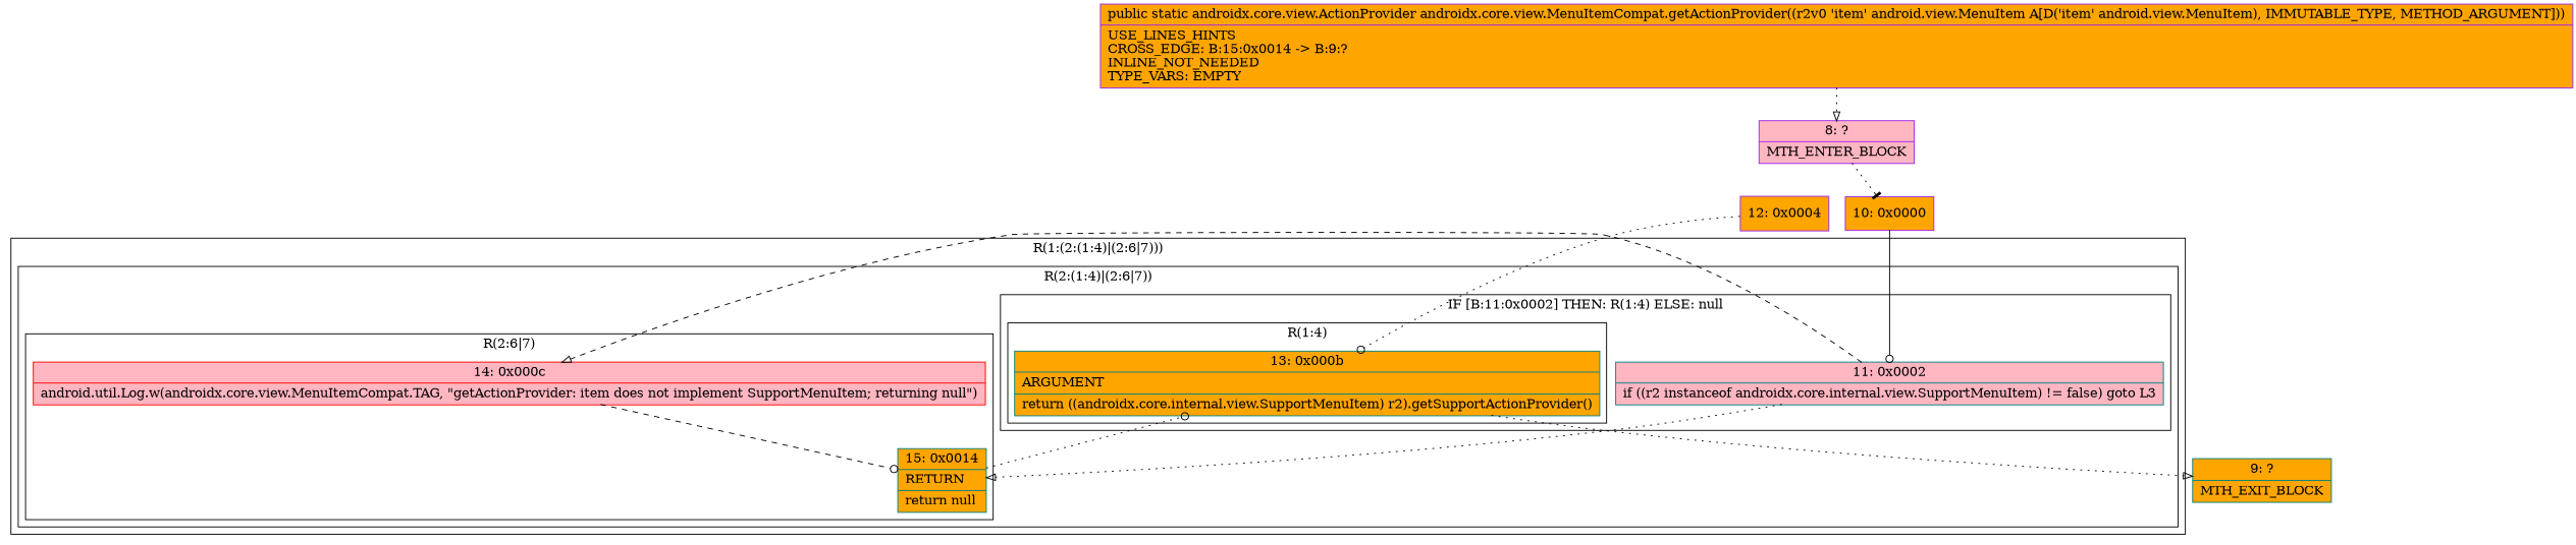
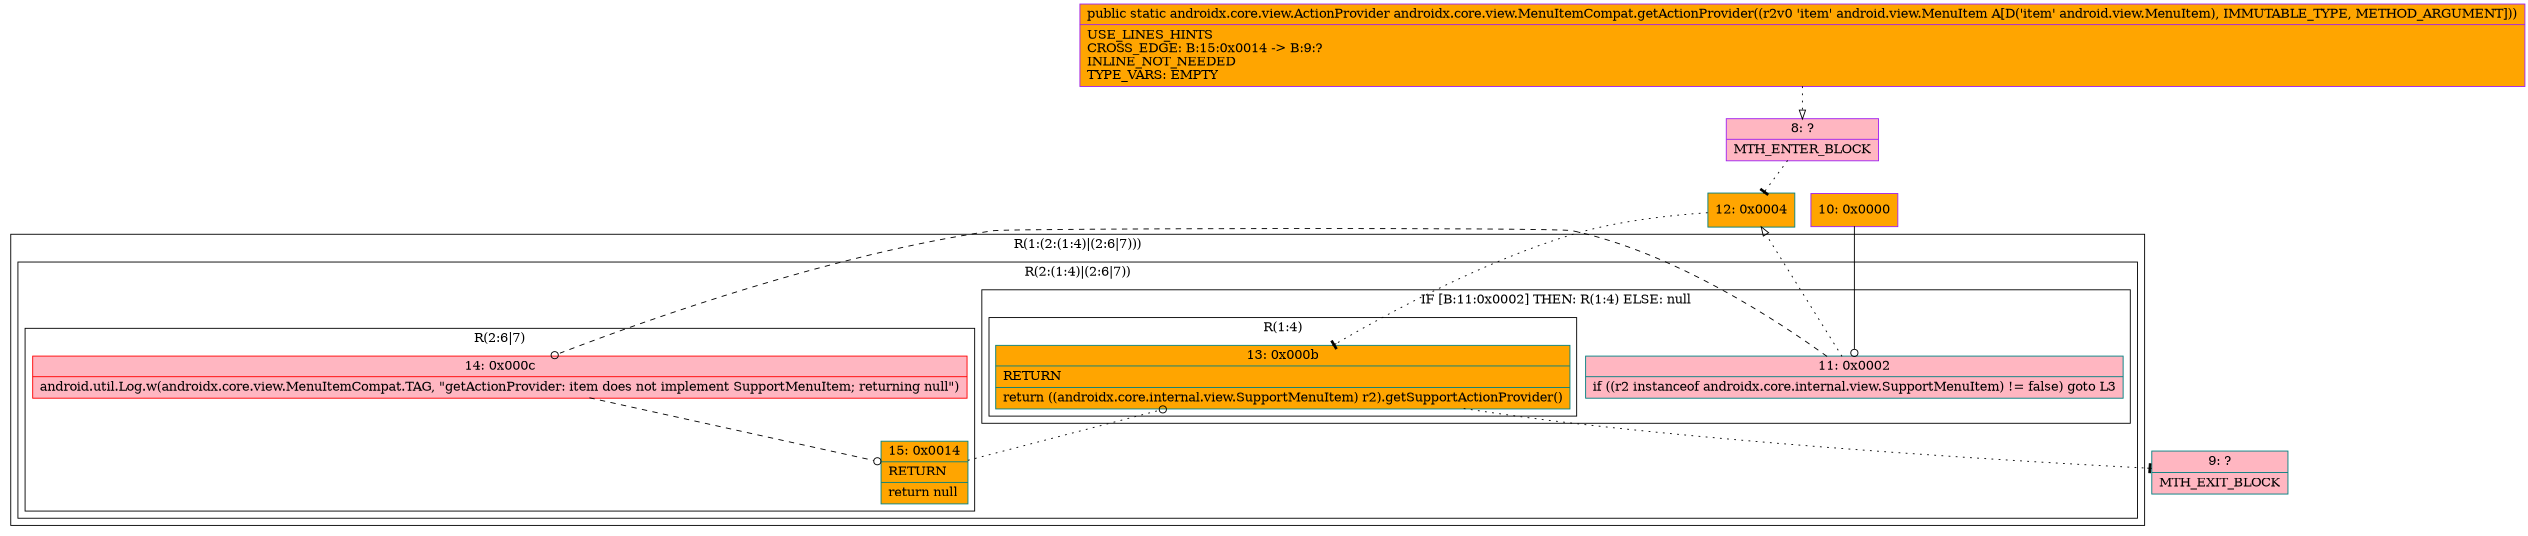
  digraph {
    node [color=teal fillcolor=orange shape=record style=filled]
    edge [arrowhead=tee style=dotted]
-   n1 [label="{13\:\ 0x000b|ARGUMENT\l|return ((androidx.core.internal.view.SupportMenuItem) r2).getSupportActionProvider()\l}"]
+   n1 [label="{13\:\ 0x000b|RETURN\l|return ((androidx.core.internal.view.SupportMenuItem) r2).getSupportActionProvider()\l}"]
    n2 [fillcolor=lightpink label="{11\:\ 0x0002|if ((r2 instanceof androidx.core.internal.view.SupportMenuItem) != false) goto L3\l}"]
    n3 [color=red fillcolor=lightpink label="{14\:\ 0x000c|android.util.Log.w(androidx.core.view.MenuItemCompat.TAG, \"getActionProvider: item does not implement SupportMenuItem; returning null\")\l}"]
    n4 [label="{15\:\ 0x0014|RETURN\l|return null\l}"]
-   n5 [label="{9\:\ ?|MTH_EXIT_BLOCK\l}"]
-   n6 [color=purple label="{12\:\ 0x0004}"]
+   n5 [fillcolor=lightpink label="{9\:\ ?|MTH_EXIT_BLOCK\l}"]
+   n6 [label="{12\:\ 0x0004}"]
    n7 [color=purple fillcolor=lightpink label="{8\:\ ?|MTH_ENTER_BLOCK\l}"]
    n8 [color=purple label="{10\:\ 0x0000}"]
    n9 [color=purple label="{public static androidx.core.view.ActionProvider androidx.core.view.MenuItemCompat.getActionProvider((r2v0 'item' android.view.MenuItem A[D('item' android.view.MenuItem), IMMUTABLE_TYPE, METHOD_ARGUMENT]))  | USE_LINES_HINTS\lCROSS_EDGE: B:15:0x0014 \-\> B:9:?\lINLINE_NOT_NEEDED\lTYPE_VARS: EMPTY\l}"]
    subgraph cluster_1 {
      label="R(1:(2:(1:4)|(2:6|7)))"
      subgraph cluster_2 {
        label="R(2:(1:4)|(2:6|7))"
        subgraph cluster_3 {
          label="IF [B:11:0x0002] THEN: R(1:4) ELSE: null"
          n2
          subgraph cluster_4 {
            label="R(1:4)"
            n1
          }
        }
        subgraph cluster_5 {
          label="R(2:6|7)"
          n3
          n4
        }
      }
    }
-   n1 -> n5 [arrowhead=onormal]
-   n2 -> n3 [arrowhead=onormal style=dashed]
-   n2 -> n4 [arrowhead=onormal]
+   n1 -> n5
+   n2 -> n3 [arrowhead=odot style=dashed]
+   n2 -> n6 [arrowhead=onormal]
    n3 -> n4 [arrowhead=odot style=dashed]
    n4 -> n1 [arrowhead=odot]
-   n6 -> n1 [arrowhead=odot]
-   n7 -> n8
+   n6 -> n1
+   n7 -> n6
    n8 -> n2 [arrowhead=odot style=solid]
    n9 -> n7 [arrowhead=onormal]
  }
